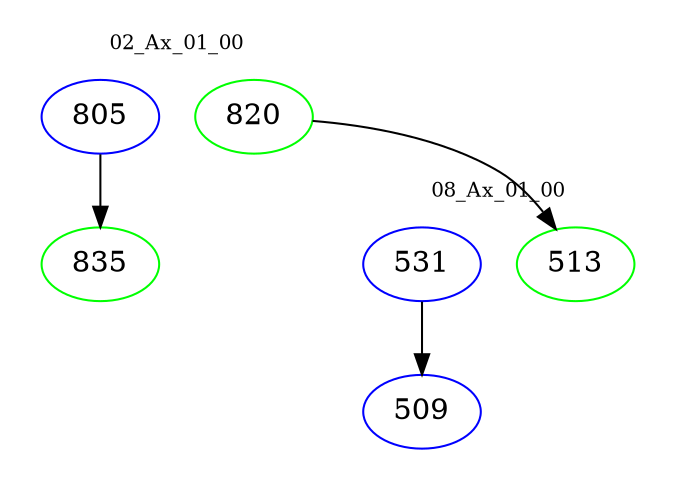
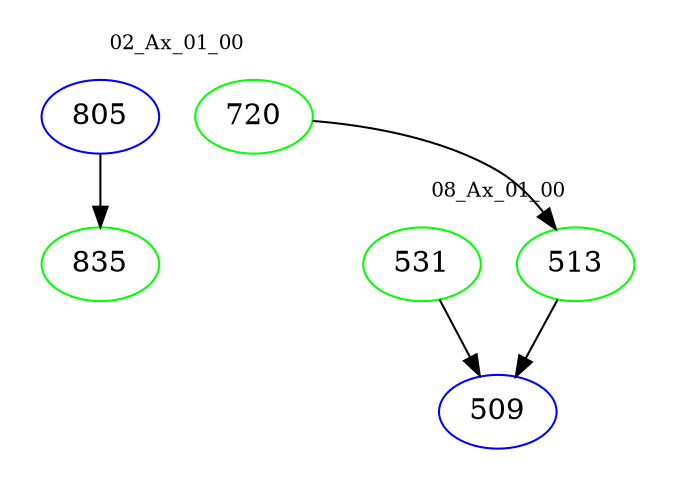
  digraph {
    node [color=green]
    edge [color=black]
    n1 [label=513]
    n2 [color=blue label=509]
-   n3 [color=blue label=531]
-   n4 [label=820]
+   n3 [label=531]
+   n4 [label=720]
    n5 [color=blue label=805]
    n6 [label=835]
    subgraph cluster_1 {
      color=white
      fontsize=10
      label="08_Ax_01_00"
      n1
      n2
      n3
    }
    subgraph cluster_2 {
      color=white
      fontsize=10
      label="02_Ax_01_00"
      n4
      n5
      n6
    }
+   n1 -> n2
    n3 -> n2
    n4 -> n1
    n5 -> n6
  }
